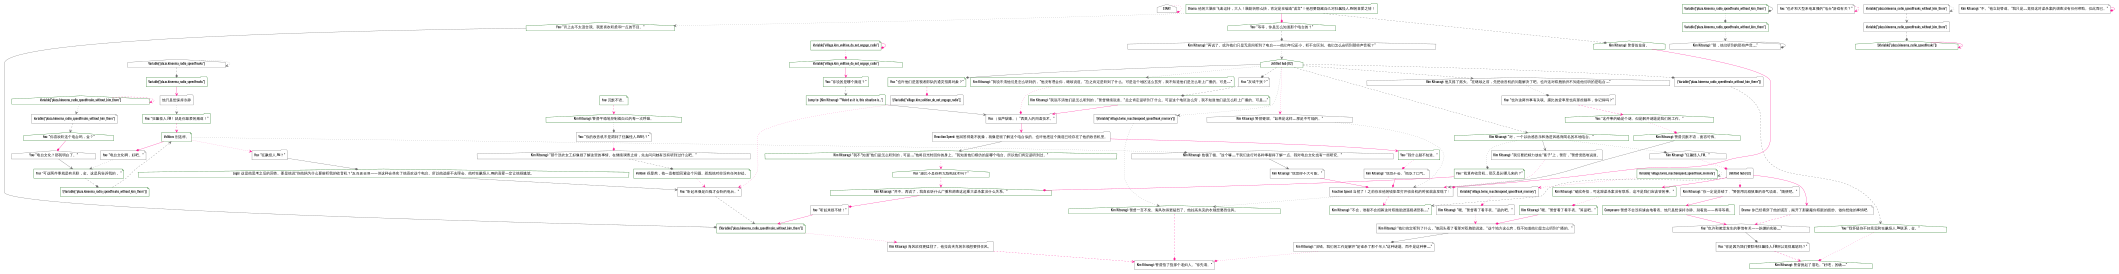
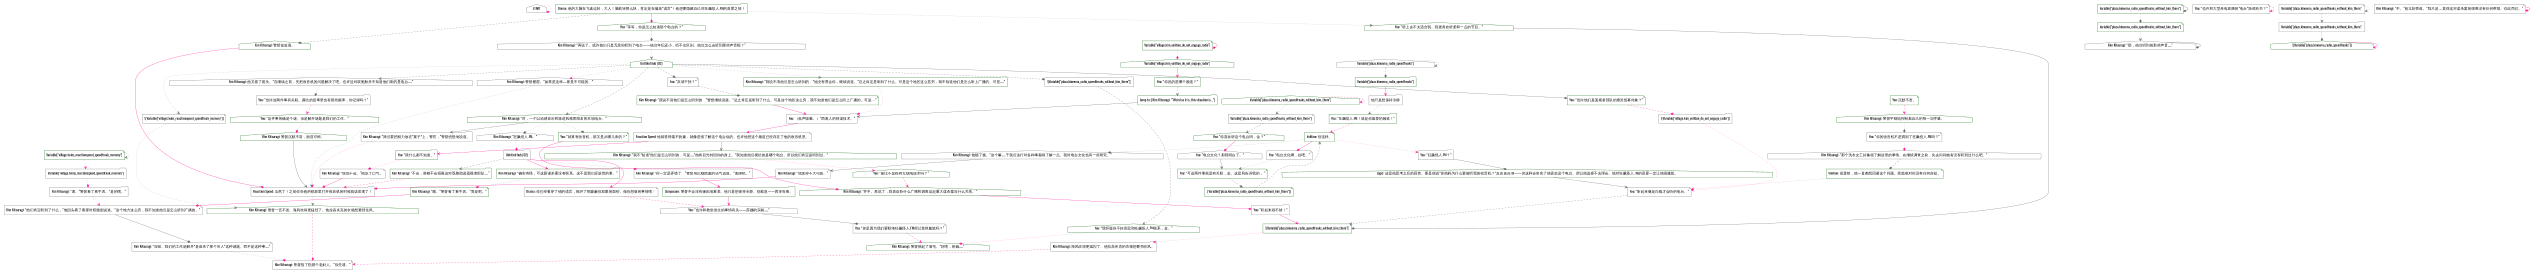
  digraph {
    fontname=Oswald
    node [color=gray40 fontname=Oswald shape=house]
    edge [arrowhead=vee color=deeppink fontname=Oswald style=dotted]
    n1 [label=START]
    n2 [label="他只是想保持冷静" shape=folder]
    n3 [color=darkgreen label="You: “狂飙怪人.FM！就是你最爱的频道！”" shape=folder]
    n4 [color=darkgreen label="Volition: 别这样。" shape=note]
    n5 [label="Kim Kitsuragi: “那，他们听到的那些声音……”"]
    n6 [color=darkgreen label="Variable[\"village.twins_reactionspeed_speedfreak_memory\"]" shape=note]
    n7 [label="Variable[\"village.twins_reactionspeed_speedfreak_memory\"]" shape=folder]
    n8 [label="Kim Kitsuragi: “嗯。”警督看了看手表。“是的吧。”" shape=folder]
    n9 [label="Kim Kitsuragi: “他们肯定听到了什么，”他回头看了看那对双胞胎说道。“这个地方这么穷，我不知道他们是怎么听到广播的。”" shape=note]
    n10 [label="!(Variable[\"village.twins_reactionspeed_speedfreak_memory\"])" shape=note]
    n11 [color=darkgreen label="Kim Kitsuragi: 警督一言不发。海风吹得更猛烈了。他拉高夹克的衣领想要挡住风。"]
    n12 [label="Kim Kitsuragi: 警督指了指那个老妇人。“你先请。”" shape=note]
    n13 [color=darkgreen label="You: “也许他们是遥视者部队的通灵招募对象？”" shape=note]
    n14 [label="!(Variable[\"village.kim_volition_do_not_engage_radio\"])" shape=folder]
    n15 [label="You: “听起来像是白痴才会听的电台。”" shape=note]
    n16 [label="You: “也许和大型来电直播的*电台*游戏有关？”" shape=note]
    n17 [label="Kim Kitsuragi: “我觉得不大可能。”" shape=note]
    n18 [label="Reaction Speed: 当然了！之前你在他的锐影里打开收音机的时候就该发现了！" shape=folder]
    n19 [color=darkgreen label="Drama: 他的大脑在飞速运转，大人！脑筋转那么快，肯定是在编造*谎言*！他想要隐藏自己对狂飙怪人.FM的喜爱之情！" shape=folder]
    n20 [color=darkgreen label="You: “听上去不太适合我。我更喜欢听柔和一点的节目。”"]
    n21 [color=darkgreen label="Kim Kitsuragi: 警督耸耸肩。"]
    n22 [color=darkgreen label="You: “等等，你是怎么知道那个电台的？”"]
    n23 [color=darkgreen label="!(Variable[\"plaza.kineema_radio_speedfreaks_without_kim_there\"])" shape=note]
    n24 [label="Kim Kitsuragi: “再说了。或许他们只是无意间听到了电台——他们年纪还小，听不出区别。他们怎么会听到那些声音呢？”"]
    n25 [label="You: “也许这两件事有关联。露比的货車里也有那些频率，你记得吗？”" shape=folder]
    n26 [color=darkgreen label="You: “这件事的确是个谜。但是解开谜题是我们的工作。”"]
    n27 [color=darkgreen label="Kim Kitsuragi: 警督沉默不语，面容可怖。"]
    n28 [label="Kim Kitsuragi: “那个洗衣女工好像很了解这里的事情。在继续调查之前，先去问问她有没有听到过什么吧。”"]
    n29 [color=darkgreen label="Volition: 很显然，他一直都想回避这个问题。惹怒他对你没有任何好处。" shape=note]
    n30 [color=darkgreen label="Variable[\"plaza.kineema_radio_speedfreaks_without_kim_there\"]"]
    n31 [label="Variable[\"plaza.kineema_radio_speedfreaks_without_kim_there\"]" shape=note]
    n32 [color=darkgreen label="You: “你喜欢听这个电台吗，金？”"]
    n33 [label="You: “电台文化？那我明白了。”"]
    n34 [color=darkgreen label="!(Variable[\"plaza.kineema_radio_speedfreaks_without_kim_there\"])" shape=note]
    n35 [label="You: “电台文化啊，好吧。”" shape=note]
    n36 [label="You: “狂飙怪人.FM？”" shape=folder]
    n37 [label="Kim Kitsuragi: 他顿了顿。“这个嘛……干我们这行对各种事都得了解一点。我对电台文化也有一些研究。”"]
    n38 [color=darkgreen label="You: “可这两件事就是有关联，金。这是风告诉我的 。”" shape=note]
    n39 [color=darkgreen label="Logic: 这是他思考之后的回答。要是他说*你他妈为什么要偷听我的收音机？*反而更合理——但这样会坐实了他喜欢这个电台。所以他选择不去理会。他对狂飙怪人.FM的喜爱一定让他很尴尬。"]
    n40 [color=darkgreen label="Kim Kitsuragi: 警督平稳地控制着自己的每一次呼吸。"]
    n41 [label="You: “你的收音机不是调到了狂飙怪人.FM吗？”" shape=note]
    n42 [color=darkgreen label="Kim Kitsuragi: “我说不清他们是怎么听到的，”警督继续说道。“总之肯定是听到了什么。可是这个地区这么穷，我不知道他们是怎么听上广播的。可是……”" shape=note]
    n43 [label="You: （低声咳嗽。）“西奥人的间谍技术。”" shape=folder]
-   n44 [label="Reaction Speed: 他回答得毫不犹豫，就像是很了解这个电台似的。也许他把这个频道已经存在了他的收音机里。" shape=folder]
+   n44 [label="Reaction Speed: 他回答得毫不犹豫，就像是很了解这个电台似的。也许他把这个频道已经存在了他的收音机里。" shape=note]
    n45 [label="Kim Kitsuragi: 警督蹙眉。“如果是这样……那是不可能的。”"]
    n46 [color=darkgreen label="You: “就算有收音机，那又是从哪儿来的？”" shape=note]
    n47 [color=darkgreen label="Kim Kitsuragi: “并不。再说了，我喜欢听什么广播和调查这起重大谋杀案没什么关系。”"]
    n48 [label="You: “听起来很不错！”" shape=folder]
    n49 [label="Kim Kitsuragi: 海风吹得更猛烈了。他拉高夹克的衣领想要挡住风。" shape=folder]
    n50 [label="Variable[\"plaza.kineema_radio_speedfreaks_without_kim_there\"]" shape=note]
    n51 [label="Variable[\"plaza.kineema_radio_speedfreaks_without_kim_there\"]" shape=folder]
    n52 [color=darkgreen label="!(Variable[\"plaza.kineema_radio_speedfreaks\"])"]
    n53 [label="!(Variable[\"plaza.kineema_radio_speedfreaks_without_kim_there\"])" shape=folder]
    n54 [color=darkgreen label="You: “我怀疑你不好意思和狂飙怪人.FM联系，金。”"]
    n55 [color=darkgreen label="Kim Kitsuragi: 警督挑起了眉毛。“好吧，的确……”"]
    n56 [label="You: “也许和教堂发生的事情有关——苏娜的实验……”"]
    n57 [label="You: “你是因为我们要联络狂飙怪人.FM所以觉得尴尬吗？”" shape=note]
    n58 [color=darkgreen label="Jump to: [Kim Kitsuragi: \"\"Weird as it is, this situation is...\"]" shape=folder]
    n59 [label="Kim Kitsuragi: “狂飙怪人.FM。”"]
    n60 [label="Untitled hub (02)" shape=folder]
    n61 [label="Kim Kitsuragi: “你一定是弄错了，”警督用沉稳慎重的语气说道。“随便吧。”" shape=folder]
    n62 [label="Drama: 你已经看穿了他的谎言，揭开了那蒙蔽你双眼的面纱。做你想做的事情吧！" shape=note]
    n63 [color=darkgreen label="Kim Kitsuragi: “不会，谁都不会招募这对双胞胎进遥视者部队……”" shape=folder]
    n64 [color=darkgreen label="Kim Kitsuragi: “确实奇怪，可这跟谋杀案没有联系。这不是我们应该管的事。”" shape=folder]
    n65 [color=darkgreen label="Kim Kitsuragi: “我说不清他们是怎么听到的，”他没有理会你，继续说道。“总之肯定是听到了什么。可是这个地区这么贫穷，我不知道他们是怎么听上广播的。可是……”" shape=folder]
    n66 [label="You: “灰域干扰？”" shape=note]
    n67 [color=darkgreen label="You: “我什么都不知道。”" shape=folder]
    n68 [label="Kim Kitsuragi: “我也不会。”他叹了口气。" shape=note]
    n69 [color=darkgreen label="Untitled hub (02)"]
    n70 [color=darkgreen label="Composure: 警督不会没有缘由地看表。他只是想保持冷静。别着急——再等等看。" shape=folder]
    n71 [label="Kim Kitsuragi: “不。”他立刻答道。“我只是……觉得这对谋杀案的调查没有任何帮助。仅此而已。”" shape=note]
    n72 [color=darkgreen label="Kim Kitsuragi: “我不*知道*他们是怎么听到的，可是……”他将目光转回你的身上。“我知道他们模仿的是哪个电台。所以他们肯定是听到过。”"]
    n73 [color=darkgreen label="You: “露比不是很有无线电技术吗？”"]
    n74 [label="Kim Kitsuragi: “我们要把精力放在*案子*上，警官，”警督愤怒地说道。" shape=folder]
    n75 [label="Kim Kitsuragi: “没错。我们的工作是解开*是谁杀了那个吊人*这种谜题。而不是这种事……”" shape=note]
    n76 [color=darkgreen label="Variable[\"village.kim_volition_do_not_engage_radio\"]" shape=note]
    n77 [color=darkgreen label="Variable[\"village.kim_volition_do_not_engage_radio\"]"]
    n78 [color=darkgreen label="You: “你说的是哪个频道？”" shape=folder]
    n79 [label="Variable[\"plaza.kineema_radio_speedfreaks\"]"]
    n80 [color=darkgreen label="Variable[\"plaza.kineema_radio_speedfreaks\"]" shape=folder]
    n81 [color=darkgreen label="Kim Kitsuragi: “对，一个以动感音乐和激进风格而闻名的本地电台。”"]
    n82 [color=darkgreen label="Kim Kitsuragi: “嗯。”警督看了看手表。“算是吧。”" shape=note]
    n83 [color=darkgreen label="Variable[\"plaza.kineema_radio_speedfreaks_without_kim_there\"]" shape=note]
    n84 [color=darkgreen label="Variable[\"plaza.kineema_radio_speedfreaks_without_kim_there\"]" shape=note]
    n85 [label="Kim Kitsuragi: 他又摇了摇头。“在继续之前，先把收音机的问题解决了吧。也许这对双胞胎并不知道他们听的是电台……”"]
    n86 [color=darkgreen label="You: 沉默不语。" shape=note]
    n1 -> n1 [arrowhead=diamond]
    n2 -> n3 [color=gray40]
    n3 -> n4 [style=dashed]
    n4 -> n35 [arrowhead=diamond style=solid]
    n4 -> n36
    n4 -> n37 [arrowhead=diamond color=gray40]
    n5 -> n5 [arrowhead=diamond color=gray40 style=solid]
    n6 -> n6 [color=gray40]
    n6 -> n7
    n7 -> n8 [arrowhead=diamond]
    n8 -> n9
    n9 -> n75 [arrowhead=diamond color=gray40 style=solid]
    n10 -> n11 [color=gray40]
    n11 -> n12 [arrowhead=diamond style=dashed]
    n13 -> n14 [arrowhead=diamond style=dashed]
    n14 -> n15
    n15 -> n23 [color=gray40 style=dashed]
    n16 -> n16 [style=dashed]
    n17 -> n18 [arrowhead=diamond style=solid]
    n18 -> n11 [color=gray40]
    n19 -> n20 [color=gray40]
    n19 -> n21 [arrowhead=diamond color=gray40 style=dashed]
    n19 -> n22 [arrowhead=diamond style=solid]
    n20 -> n23 [arrowhead=diamond color=gray40 style=solid]
    n21 -> n18 [arrowhead=diamond style=solid]
    n22 -> n24 [arrowhead=diamond color=gray40 style=dashed]
    n23 -> n49
    n24 -> n69 [color=gray40]
    n25 -> n26 [style=dashed]
    n26 -> n27 [arrowhead=diamond]
    n27 -> n18 [color=gray40 style=solid]
    n28 -> n29 [arrowhead=diamond color=gray40 style=dashed]
    n29 -> n15
    n30 -> n30 [style=dashed]
    n30 -> n31 [color=gray40]
    n31 -> n32 [color=gray40 style=dashed]
    n32 -> n33 [arrowhead=diamond style=solid]
    n33 -> n38 [color=gray40 style=solid]
    n34 -> n4 [color=gray40 style=dashed]
    n35 -> n38 [color=gray40]
    n36 -> n39 [arrowhead=diamond color=gray40 style=solid]
    n37 -> n17 [color=gray40 style=solid]
    n38 -> n34 [arrowhead=diamond color=gray40 style=dashed]
    n39 -> n15 [color=gray40 style=solid]
    n40 -> n41 [arrowhead=diamond color=gray40]
    n41 -> n28 [arrowhead=diamond]
    n42 -> n43 [style=solid]
    n43 -> n44 [style=solid]
    n44 -> n67 [style=solid]
    n44 -> n72 [color=gray40 style=solid]
    n45 -> n18 [color=gray40]
    n46 -> n47 [arrowhead=diamond style=solid]
    n47 -> n48 [arrowhead=diamond style=solid]
    n48 -> n23 [style=solid]
    n49 -> n12 [style=dashed]
    n50 -> n50 [color=gray40]
    n50 -> n51 [color=gray40 style=dashed]
    n51 -> n52 [arrowhead=diamond color=gray40 style=dashed]
    n52 -> n52 [style=solid]
    n53 -> n54 [color=gray40 style=dashed]
    n54 -> n55 [arrowhead=diamond]
    n56 -> n57 [arrowhead=diamond color=gray40 style=solid]
    n57 -> n55 [style=dashed]
    n58 -> n43 [color=gray40 style=solid]
    n59 -> n60 [arrowhead=diamond]
    n60 -> n61 [arrowhead=diamond]
    n60 -> n62 [style=solid]
    n60 -> n63 [color=gray40 style=dashed]
    n60 -> n64 [style=solid]
    n61 -> n70 [style=solid]
    n62 -> n56 [style=dashed]
-   n18 -> n63 [style=dashed]
+   n63 -> n18 [style=dashed]
    n64 -> n82 [arrowhead=diamond]
    n65 -> n43 [arrowhead=diamond]
    n66 -> n42 [arrowhead=diamond color=gray40 style=dashed]
    n67 -> n68 [arrowhead=diamond]
    n68 -> n18 [arrowhead=diamond style=solid]
    n69 -> n10 [color=gray40]
    n69 -> n13 [arrowhead=diamond color=gray40 style=solid]
    n69 -> n45
    n69 -> n53 [arrowhead=diamond color=gray40 style=dashed]
    n69 -> n65 [color=gray40]
    n69 -> n66 [arrowhead=diamond color=gray40 style=dashed]
    n69 -> n81 [color=gray40 style=dashed]
    n69 -> n85 [color=gray40 style=dashed]
    n70 -> n56 [style=solid]
    n71 -> n71 [arrowhead=diamond style=solid]
    n72 -> n73
    n73 -> n47 [style=dashed]
    n74 -> n18
    n75 -> n12 [arrowhead=diamond]
    n76 -> n76 [arrowhead=diamond style=solid]
    n76 -> n77 [arrowhead=diamond]
    n77 -> n78 [style=solid]
    n78 -> n58 [color=gray40 style=dashed]
    n79 -> n79 [color=gray40]
    n79 -> n80 [arrowhead=diamond color=gray40 style=dashed]
    n80 -> n2 [style=solid]
    n81 -> n46 [arrowhead=diamond color=gray40]
    n81 -> n59 [arrowhead=diamond color=gray40]
    n81 -> n74 [color=gray40 style=solid]
    n82 -> n9 [arrowhead=diamond style=solid]
    n83 -> n83 [arrowhead=diamond color=gray40 style=solid]
    n83 -> n84 [arrowhead=diamond color=gray40]
    n84 -> n5 [color=gray40]
    n85 -> n25 [arrowhead=diamond color=gray40]
    n86 -> n40 [style=dashed]
  }
